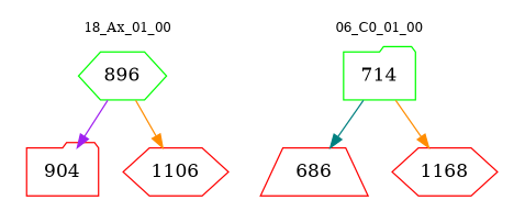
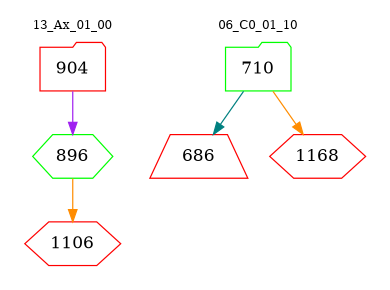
  digraph {
    node [color=red shape=hexagon]
    edge [color=darkorange]
    n1 [color=green label=896]
    n2 [label=904 shape=folder]
    n3 [label=1106]
-   n4 [color=green label=714 shape=folder]
+   n4 [color=green label=710 shape=folder]
    n5 [label=686 shape=trapezium]
    n6 [label=1168]
    subgraph cluster_1 {
      color=white
      fontsize=10
-     label="18_Ax_01_00"
+     label="13_Ax_01_00"
      n1
      n2
      n3
    }
    subgraph cluster_2 {
      color=white
      fontsize=10
-     label="06_C0_01_00"
+     label="06_C0_01_10"
      n4
      n5
      n6
    }
-   n1 -> n2 [color=purple]
+   n2 -> n1 [color=purple]
    n1 -> n3
    n4 -> n5 [color=teal]
    n4 -> n6
  }
